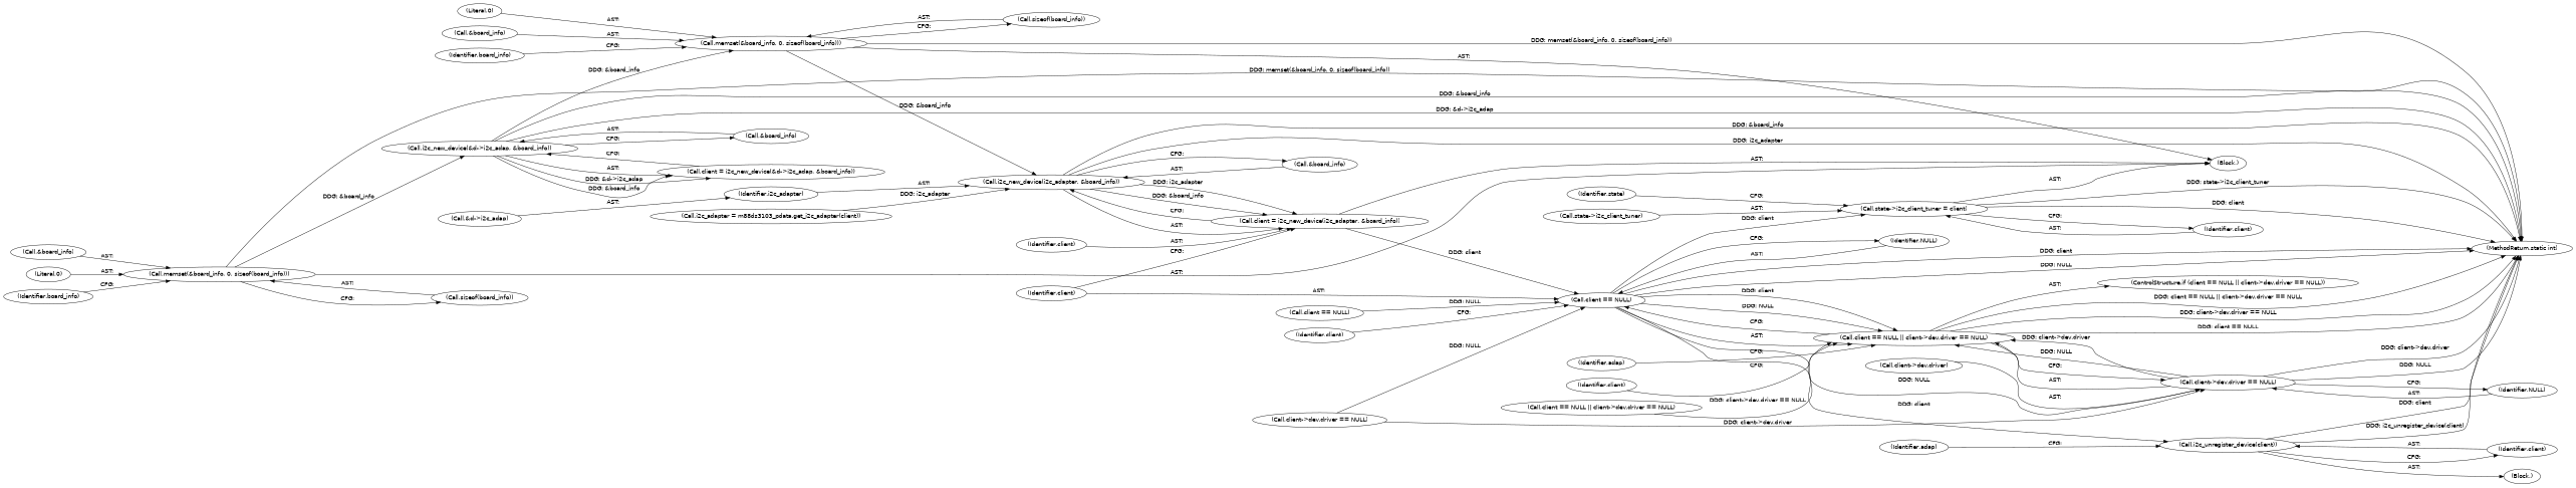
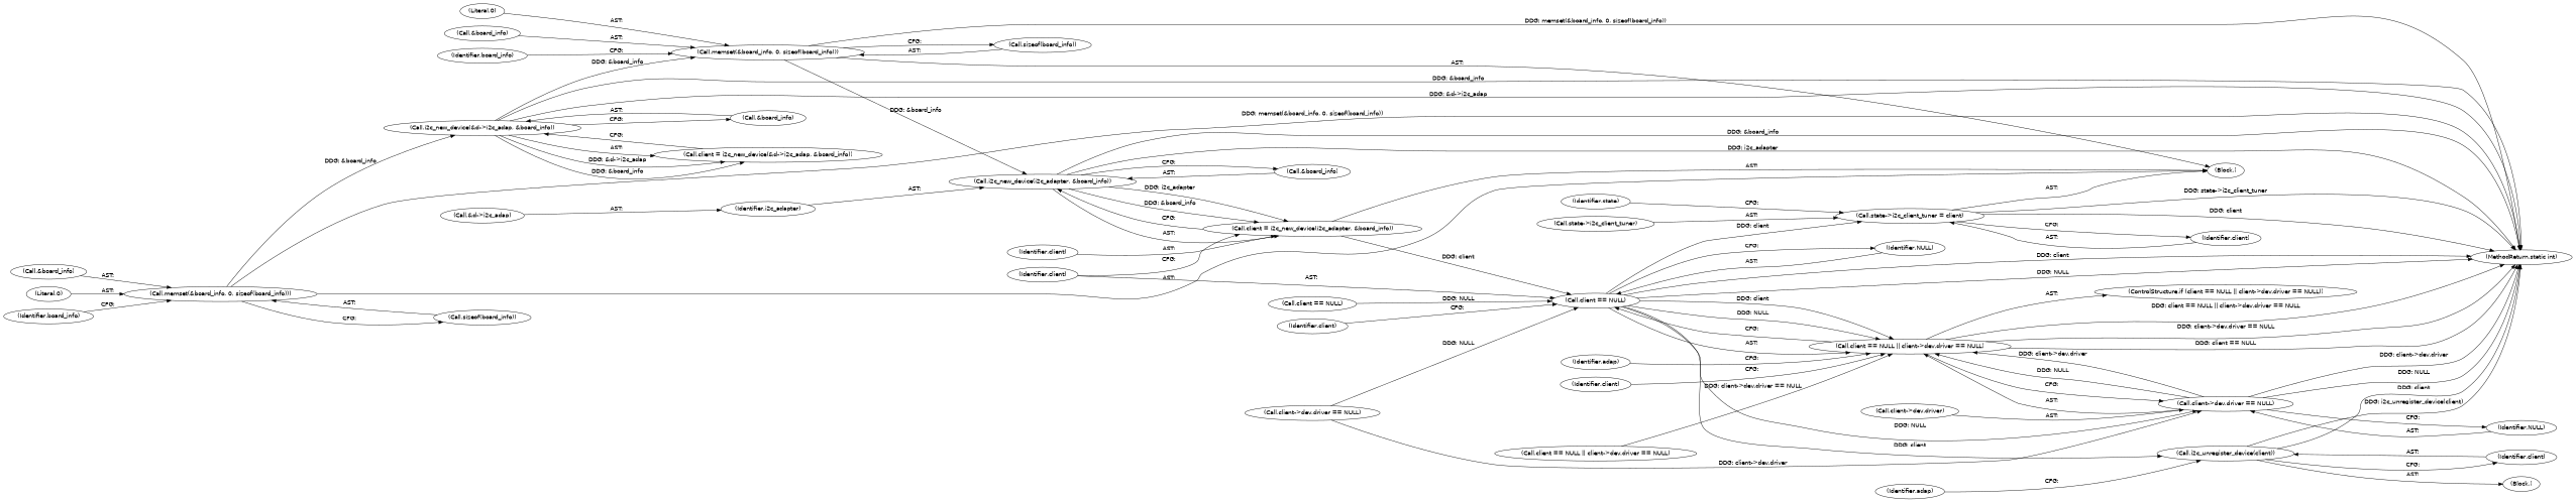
  digraph {
    fontname="DejaVu Sans"
    rankdir=LR
    node [fontname="DejaVu Sans"]
    edge [fontname="DejaVu Sans"]
    n1 [label="(Call,memset(&board_info, 0, sizeof(board_info)))"]
    n2 [label="(Call,i2c_new_device(i2c_adapter, &board_info))"]
    n3 [label="(Call,sizeof(board_info))"]
    n4 [label="(MethodReturn,static int)"]
    n5 [label="(Block,)"]
    n6 [label="(Call,client = i2c_new_device(i2c_adapter, &board_info))"]
    n7 [label="(Call,&board_info)"]
    n8 [label="(Call,i2c_new_device(&d->i2c_adap, &board_info))"]
    n9 [label="(Call,&board_info)"]
    n10 [label="(Call,client = i2c_new_device(&d->i2c_adap, &board_info))"]
    n11 [label="(Call,memset(&board_info, 0, sizeof(board_info)))"]
    n12 [label="(Call,sizeof(board_info))"]
    n13 [label="(Call,client == NULL)"]
    n14 [label="(Call,client == NULL || client->dev.driver == NULL)"]
    n15 [label="(Call,client->dev.driver == NULL)"]
    n16 [label="(Call,i2c_unregister_device(client))"]
    n17 [label="(Call,state->i2c_client_tuner = client)"]
    n18 [label="(Identifier,NULL)"]
    n19 [label="(ControlStructure,if (client == NULL || client->dev.driver == NULL))"]
    n20 [label="(Identifier,NULL)"]
    n21 [label="(Identifier,client)"]
    n22 [label="(Block,)"]
    n23 [label="(Identifier,client)"]
    n24 [label="(Call,&board_info)"]
    n25 [label="(Identifier,state)"]
    n26 [label="(Call,client == NULL)"]
    n27 [label="(Identifier,client)"]
    n28 [label="(Identifier,client)"]
    n29 [label="(Call,client->dev.driver)"]
    n30 [label="(Call,client == NULL || client->dev.driver == NULL)"]
    n31 [label="(Literal,0)"]
    n32 [label="(Identifier,client)"]
    n33 [label="(Call,&d->i2c_adap)"]
    n34 [label="(Identifier,i2c_adapter)"]
    n35 [label="(Call,&board_info)"]
    n36 [label="(Identifier,adap)"]
    n37 [label="(Call,client->dev.driver == NULL)"]
-   n38 [label="(Call,i2c_adapter = m88ds3103_pdata.get_i2c_adapter(client))"]
    n39 [label="(Identifier,board_info)"]
    n40 [label="(Identifier,adap)"]
    n41 [label="(Literal,0)"]
    n42 [label="(Call,state->i2c_client_tuner)"]
    n43 [label="(Identifier,board_info)"]
    n44 [label="(Identifier,client)"]
    n1 -> n2 [label="DDG: &board_info"]
    n1 -> n3 [label="CFG: "]
    n1 -> n4 [label="DDG: memset(&board_info, 0, sizeof(board_info))"]
    n1 -> n5 [label="AST: "]
    n2 -> n4 [label="DDG: &board_info"]
    n2 -> n4 [label="DDG: i2c_adapter"]
    n2 -> n6 [label="AST: "]
    n2 -> n6 [label="DDG: i2c_adapter"]
    n2 -> n6 [label="DDG: &board_info"]
    n2 -> n7 [label="CFG: "]
    n3 -> n1 [label="AST: "]
    n6 -> n2 [label="CFG: "]
    n6 -> n5 [label="AST: "]
    n6 -> n13 [label="DDG: client"]
    n7 -> n2 [label="AST: "]
    n8 -> n1 [label="DDG: &board_info"]
    n8 -> n4 [label="DDG: &board_info"]
    n8 -> n4 [label="DDG: &d->i2c_adap"]
    n8 -> n9 [label="CFG: "]
    n8 -> n10 [label="AST: "]
    n8 -> n10 [label="DDG: &d->i2c_adap"]
    n8 -> n10 [label="DDG: &board_info"]
    n9 -> n8 [label="AST: "]
    n10 -> n8 [label="CFG: "]
    n11 -> n4 [label="DDG: memset(&board_info, 0, sizeof(board_info))"]
    n11 -> n5 [label="AST: "]
    n11 -> n8 [label="DDG: &board_info"]
    n11 -> n12 [label="CFG: "]
    n12 -> n11 [label="AST: "]
    n13 -> n4 [label="DDG: client"]
    n13 -> n4 [label="DDG: NULL"]
    n13 -> n14 [label="AST: "]
    n13 -> n14 [label="DDG: client"]
    n13 -> n14 [label="DDG: NULL"]
    n13 -> n15 [label="DDG: NULL"]
    n13 -> n16 [label="DDG: client"]
    n13 -> n17 [label="DDG: client"]
    n13 -> n18 [label="CFG: "]
    n14 -> n4 [label="DDG: client == NULL || client->dev.driver == NULL"]
    n14 -> n4 [label="DDG: client->dev.driver == NULL"]
    n14 -> n4 [label="DDG: client == NULL"]
    n14 -> n13 [label="CFG: "]
    n14 -> n15 [label="CFG: "]
    n14 -> n19 [label="AST: "]
    n15 -> n4 [label="DDG: client->dev.driver"]
    n15 -> n4 [label="DDG: NULL"]
    n15 -> n14 [label="AST: "]
    n15 -> n14 [label="DDG: client->dev.driver"]
    n15 -> n14 [label="DDG: NULL"]
    n15 -> n20 [label="CFG: "]
    n16 -> n4 [label="DDG: i2c_unregister_device(client)"]
    n16 -> n4 [label="DDG: client"]
    n16 -> n21 [label="CFG: "]
    n16 -> n22 [label="AST: "]
    n17 -> n4 [label="DDG: state->i2c_client_tuner"]
    n17 -> n4 [label="DDG: client"]
    n17 -> n5 [label="AST: "]
    n17 -> n23 [label="CFG: "]
    n18 -> n13 [label="AST: "]
    n20 -> n15 [label="AST: "]
    n21 -> n16 [label="AST: "]
    n23 -> n17 [label="AST: "]
    n24 -> n11 [label="AST: "]
    n25 -> n17 [label="CFG: "]
    n26 -> n13 [label="DDG: NULL"]
    n27 -> n13 [label="CFG: "]
    n28 -> n14 [label="CFG: "]
    n29 -> n15 [label="AST: "]
    n30 -> n14 [label="DDG: client->dev.driver == NULL"]
    n31 -> n1 [label="AST: "]
    n32 -> n6 [label="CFG: "]
    n32 -> n13 [label="AST: "]
    n33 -> n34 [label="AST: "]
    n34 -> n2 [label="AST: "]
    n35 -> n1 [label="AST: "]
    n36 -> n14 [label="CFG: "]
    n37 -> n13 [label="DDG: NULL"]
    n37 -> n15 [label="DDG: client->dev.driver"]
-   n38 -> n2 [label="DDG: i2c_adapter"]
    n39 -> n1 [label="CFG: "]
    n40 -> n16 [label="CFG: "]
    n41 -> n11 [label="AST: "]
    n42 -> n17 [label="AST: "]
    n43 -> n11 [label="CFG: "]
    n44 -> n6 [label="AST: "]
  }
